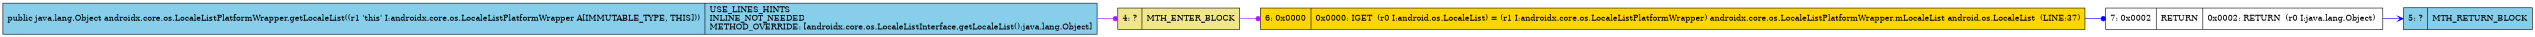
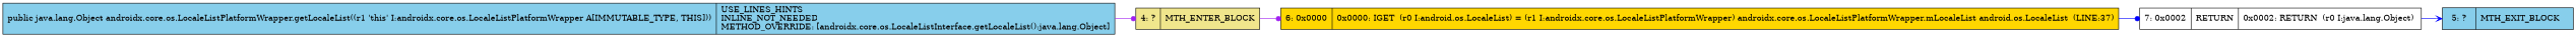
  digraph {
    rankdir=LR
    node [fillcolor=skyblue shape=record style=filled]
    edge [arrowhead=dot color=purple]
    n1 [fillcolor=khaki label="{4\:\ ?|MTH_ENTER_BLOCK\l}"]
    n2 [fillcolor=gold label="{6\:\ 0x0000|0x0000: IGET  (r0 I:android.os.LocaleList) = (r1 I:androidx.core.os.LocaleListPlatformWrapper) androidx.core.os.LocaleListPlatformWrapper.mLocaleList android.os.LocaleList  (LINE:37)\l}"]
    n3 [fillcolor=white label="{7\:\ 0x0002|RETURN\l|0x0002: RETURN  (r0 I:java.lang.Object) \l}"]
-   n4 [label="{5\:\ ?|MTH_RETURN_BLOCK\l}"]
+   n4 [label="{5\:\ ?|MTH_EXIT_BLOCK\l}"]
    n5 [label="{public java.lang.Object androidx.core.os.LocaleListPlatformWrapper.getLocaleList((r1 'this' I:androidx.core.os.LocaleListPlatformWrapper A[IMMUTABLE_TYPE, THIS]))  | USE_LINES_HINTS\lINLINE_NOT_NEEDED\lMETHOD_OVERRIDE: [androidx.core.os.LocaleListInterface.getLocaleList():java.lang.Object]\l}"]
    n1 -> n2
    n2 -> n3 [color=blue]
    n3 -> n4 [arrowhead=vee color=blue]
    n5 -> n1
  }
